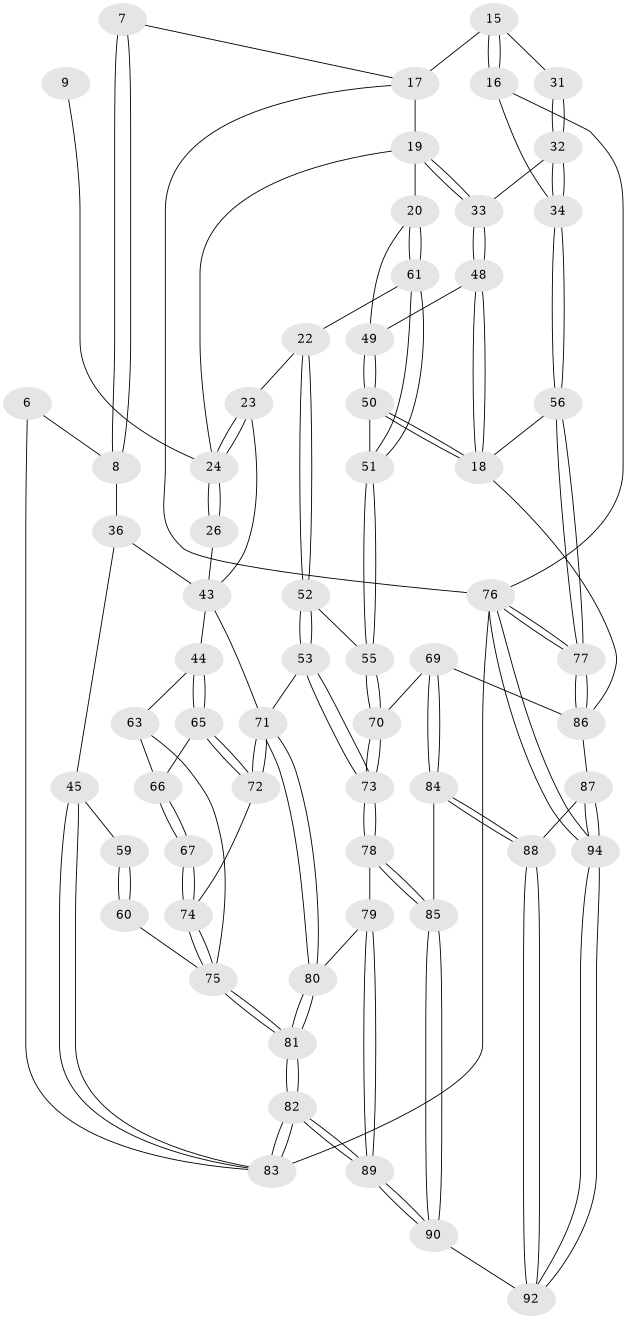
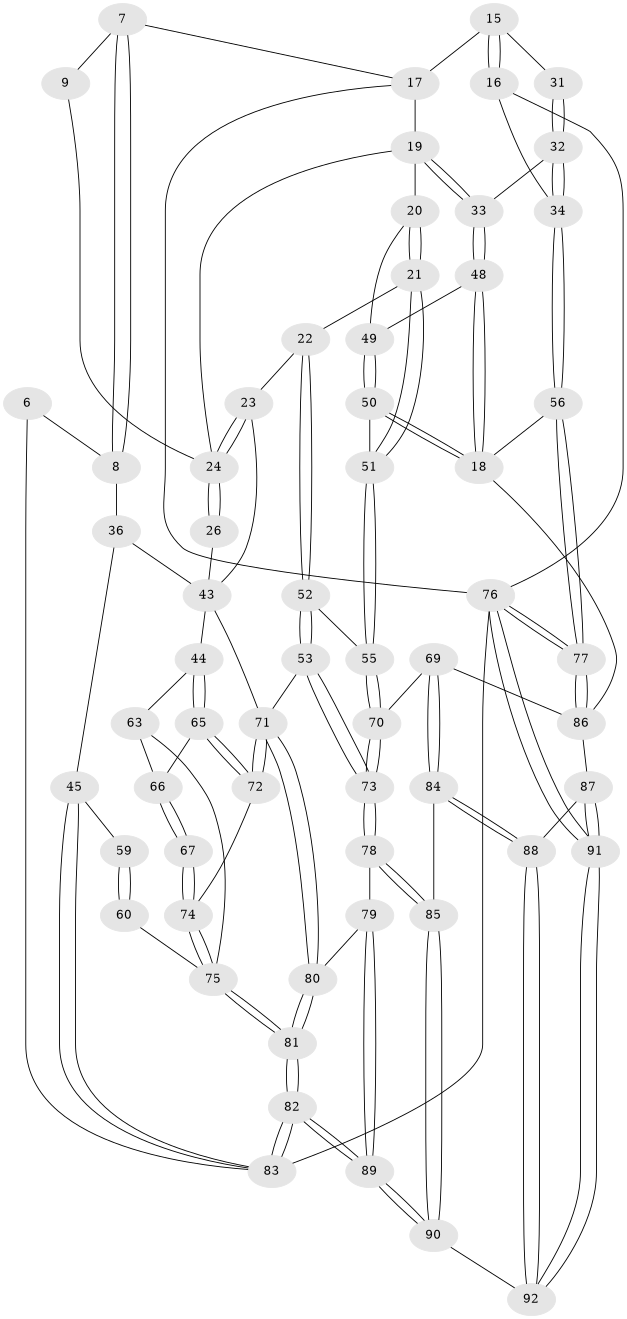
  graph {
    node [color=gray90 style=filled]
    6
    8
    83 [super="+5"]
    36 [super="+28"]
    7 [super="+2"]
    9
    17 [super="+14+10"]
    24 [super="+12+13"]
    76 [super="+4"]
    19 [super="+18"]
    43 [super="+37+27"]
    45 [super="+35"]
    n13 [label=26]
    15
    16
    31 [super="+29"]
    34
    32
    56
    77
-   91 [label=94]
+   91
    20
    33
-   21 [label=61]
+   21
    49
    48
    22
    51
    50
    23
    52
    55
    53
    44 [super="+38"]
    71 [super="+54"]
    n36 [label=18 super="+57"]
    59 [super="+47"]
    60
    63 [super="+61"]
    75 [super="+62"]
    66
    65
    72
    80
    86 [super="+68"]
    70
    73
    78
    87
    81
    67
    74
    69
    84
    85
    88
    79
    82
    92
    89
    90
    6 -- 8
    6 -- 83
    8 -- 36
    36 -- 43
    36 -- 45
    7 -- 8
    7 -- 8
+   7 -- 9 [weight=2]
    7 -- 17
    9 -- 24
    17 -- 76
    17 -- 19 [weight=2]
    24 -- n13 [weight=2]
    24 -- n13
    76 -- 83 [weight=2]
    76 -- 77
    76 -- 77
    76 -- 91
    76 -- 91
    19 -- 24
    19 -- 20
    19 -- 33
    19 -- 33
    43 -- 44 [weight=2]
    43 -- 71
    45 -- 83 [weight=2]
    45 -- 83
    45 -- 59
    n13 -- 43
    15 -- 17
    15 -- 16
    15 -- 16
    15 -- 31
    16 -- 76
    16 -- 34
    31 -- 32
    31 -- 32
    34 -- 56
    34 -- 56
    32 -- 34
    32 -- 34
    32 -- 33
    56 -- 77
    56 -- 77
    56 -- n36
    77 -- 86
    77 -- 86
    91 -- 92
    91 -- 92
    20 -- 21
    20 -- 21
    20 -- 49
    33 -- 48
    33 -- 48
    21 -- 22
    21 -- 51
    21 -- 51
    49 -- 50
    49 -- 50
    48 -- 49
    48 -- n36
    48 -- n36
    22 -- 23
    22 -- 52
    22 -- 52
    51 -- 55
    51 -- 55
    50 -- 51
    50 -- n36
    50 -- n36
    23 -- 24
    23 -- 24
    23 -- 43
    52 -- 55
    52 -- 53
    52 -- 53
    55 -- 70
    55 -- 70
    53 -- 71
    53 -- 73
    53 -- 73
    44 -- 63
    44 -- 65
    44 -- 65
    71 -- 72
    71 -- 72
    71 -- 80
    71 -- 80
    n36 -- 86
    59 -- 60 [weight=2]
    59 -- 60
    60 -- 75
    63 -- 75
    63 -- 66
    75 -- 81
    75 -- 81
    66 -- 67
    66 -- 67
    65 -- 66
    65 -- 72
    65 -- 72
    72 -- 74
    80 -- 81
    80 -- 81
    86 -- 87
    70 -- 73
    70 -- 73
    73 -- 78
    73 -- 78
    78 -- 85
    78 -- 85
    78 -- 79
    87 -- 91
    87 -- 91
    87 -- 88
    81 -- 82
    81 -- 82
    67 -- 74
    67 -- 74
    74 -- 75
    74 -- 75
    69 -- 86
    69 -- 70
    69 -- 84
    69 -- 84
    84 -- 85
    84 -- 88
    84 -- 88
    85 -- 90
    85 -- 90
    88 -- 92
    88 -- 92
    79 -- 80
    79 -- 89
    79 -- 89
    82 -- 83
    82 -- 83
    82 -- 89
    82 -- 89
    89 -- 90
    89 -- 90
    90 -- 92
  }
